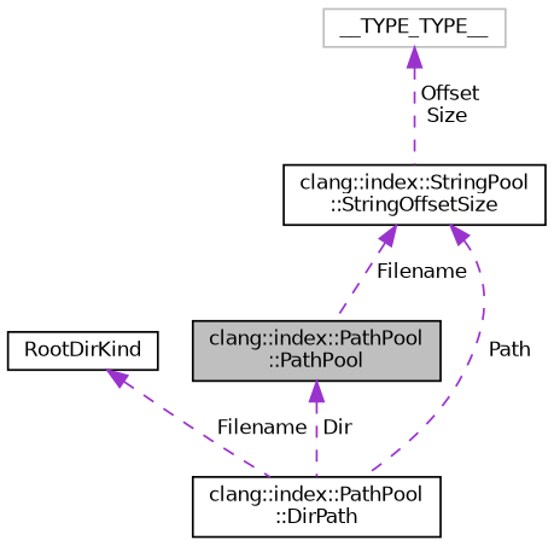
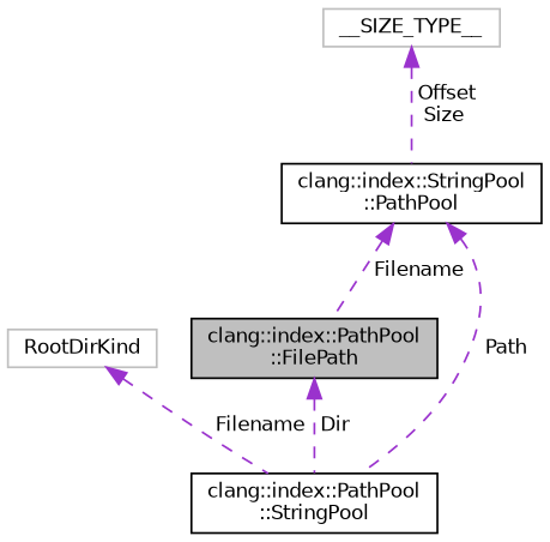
  digraph {
    node [color=black fontname=Helvetica fontsize=10 shape=record]
    edge [color=darkorchid3 dir=back fontname=Helvetica fontsize=10 labelfontname=Helvetica labelfontsize=10 style=dashed]
-   n1 [fillcolor=grey75 fontcolor=black height=0.2 label="clang::index::PathPool\l::PathPool" style=filled width=0.4]
-   n2 [height=0.2 label="clang::index::PathPool\l::DirPath" width=0.4]
-   n3 [height=0.2 label=RootDirKind width=0.4]
-   n4 [height=0.2 label="clang::index::StringPool\l::StringOffsetSize" width=0.4]
-   n5 [color=grey75 height=0.2 label=__TYPE_TYPE__ width=0.4]
+   n1 [fillcolor=grey75 fontcolor=black height=0.2 label="clang::index::PathPool\l::FilePath" style=filled width=0.4]
+   n2 [height=0.2 label="clang::index::PathPool\l::StringPool" width=0.4]
+   n3 [color=grey75 height=0.2 label=RootDirKind width=0.4]
+   n4 [height=0.2 label="clang::index::StringPool\l::PathPool" width=0.4]
+   n5 [color=grey75 height=0.2 label=__SIZE_TYPE__ width=0.4]
    n1 -> n2 [label=" Dir"]
    n3 -> n2 [label=" Filename"]
    n4 -> n1 [label=" Filename"]
    n4 -> n2 [label=" Path"]
    n5 -> n4 [label=" Offset\nSize"]
  }
